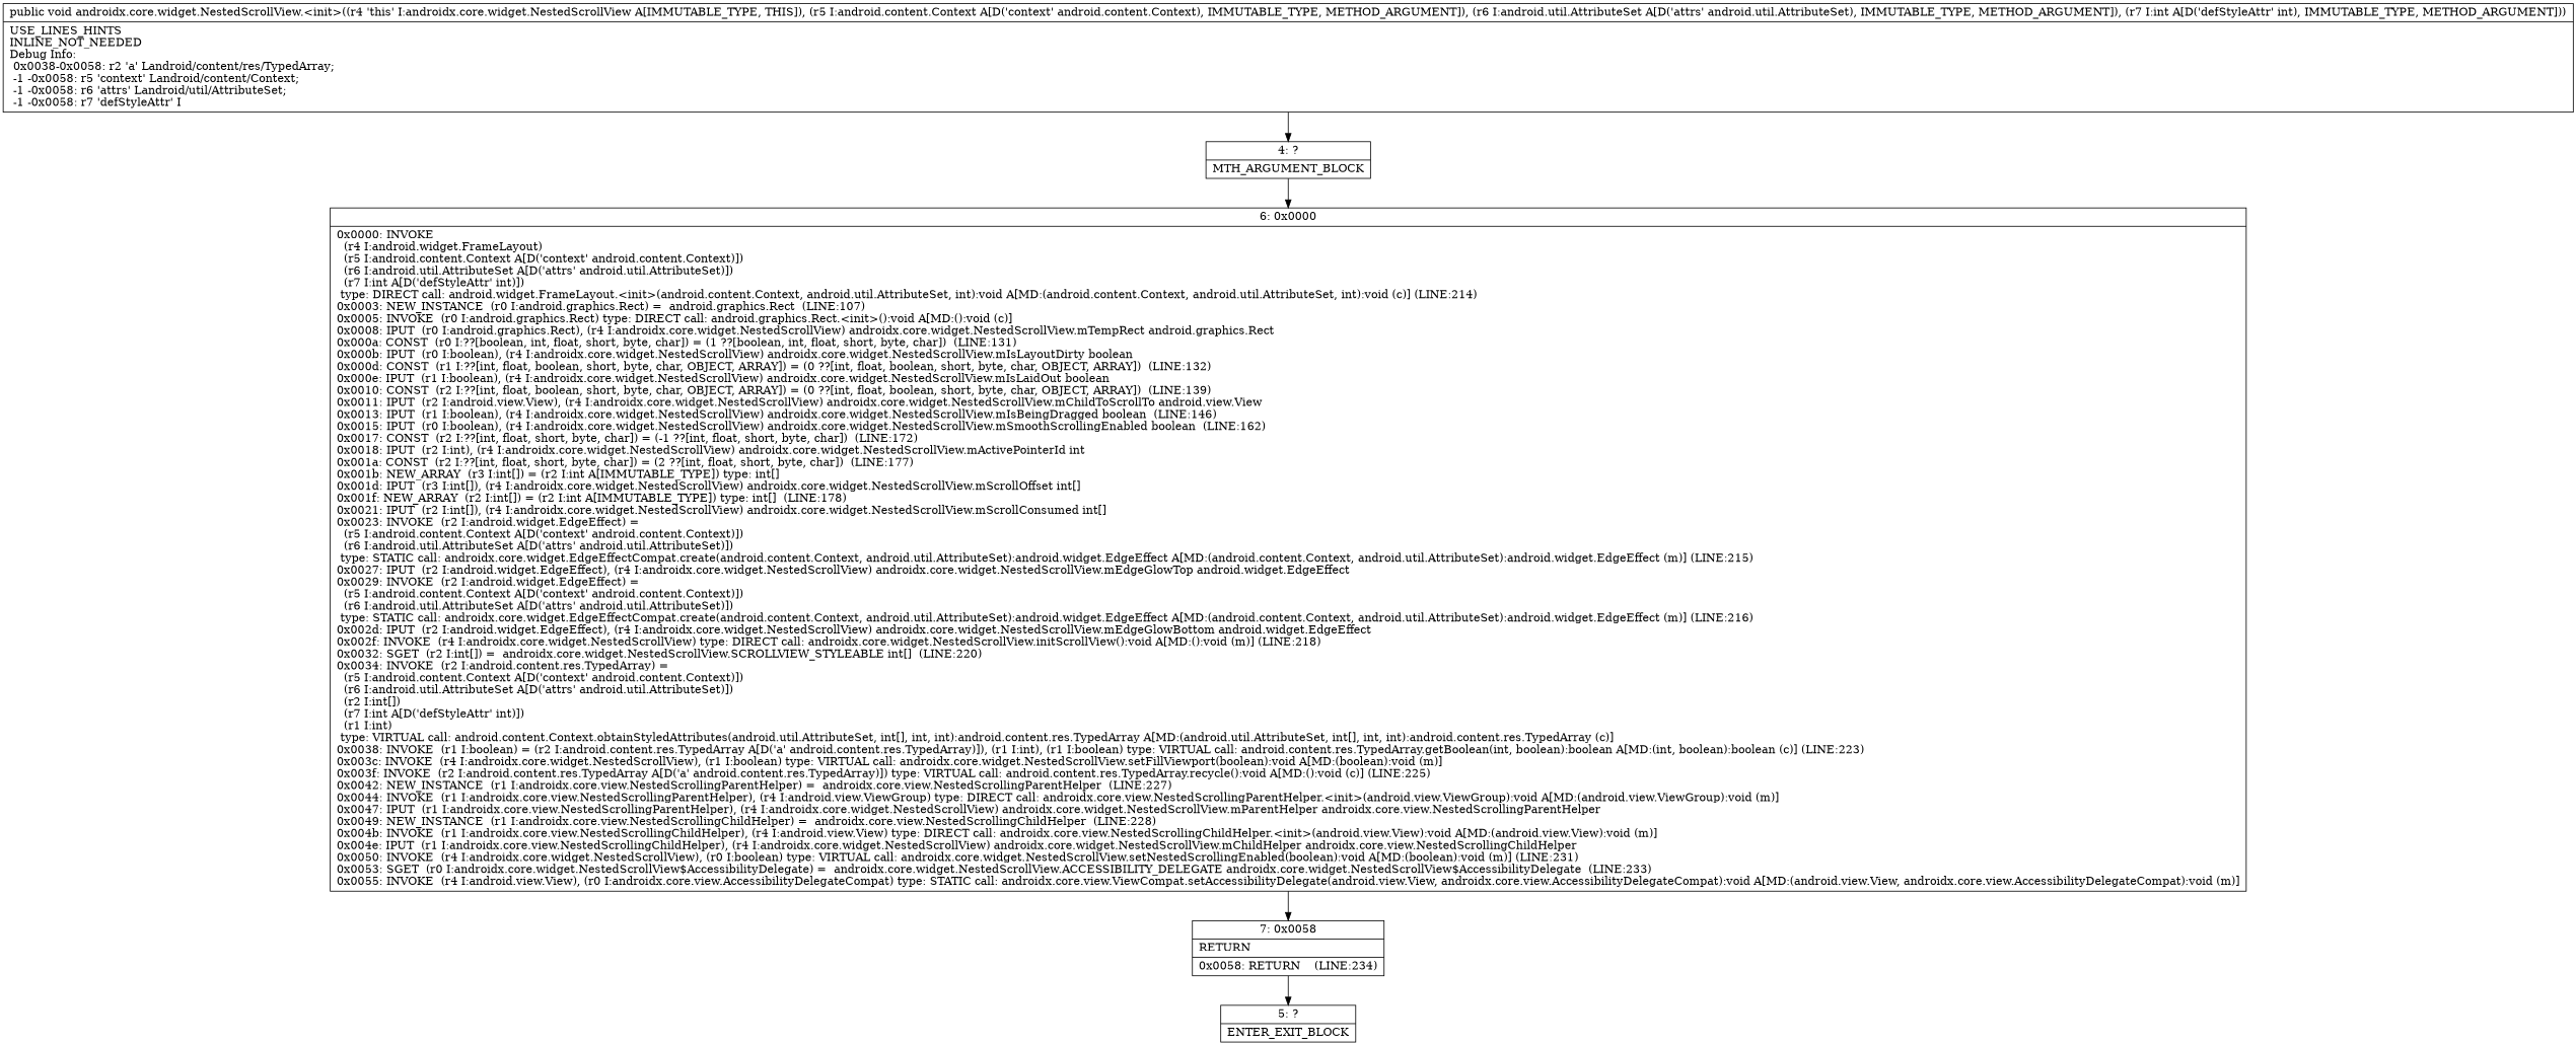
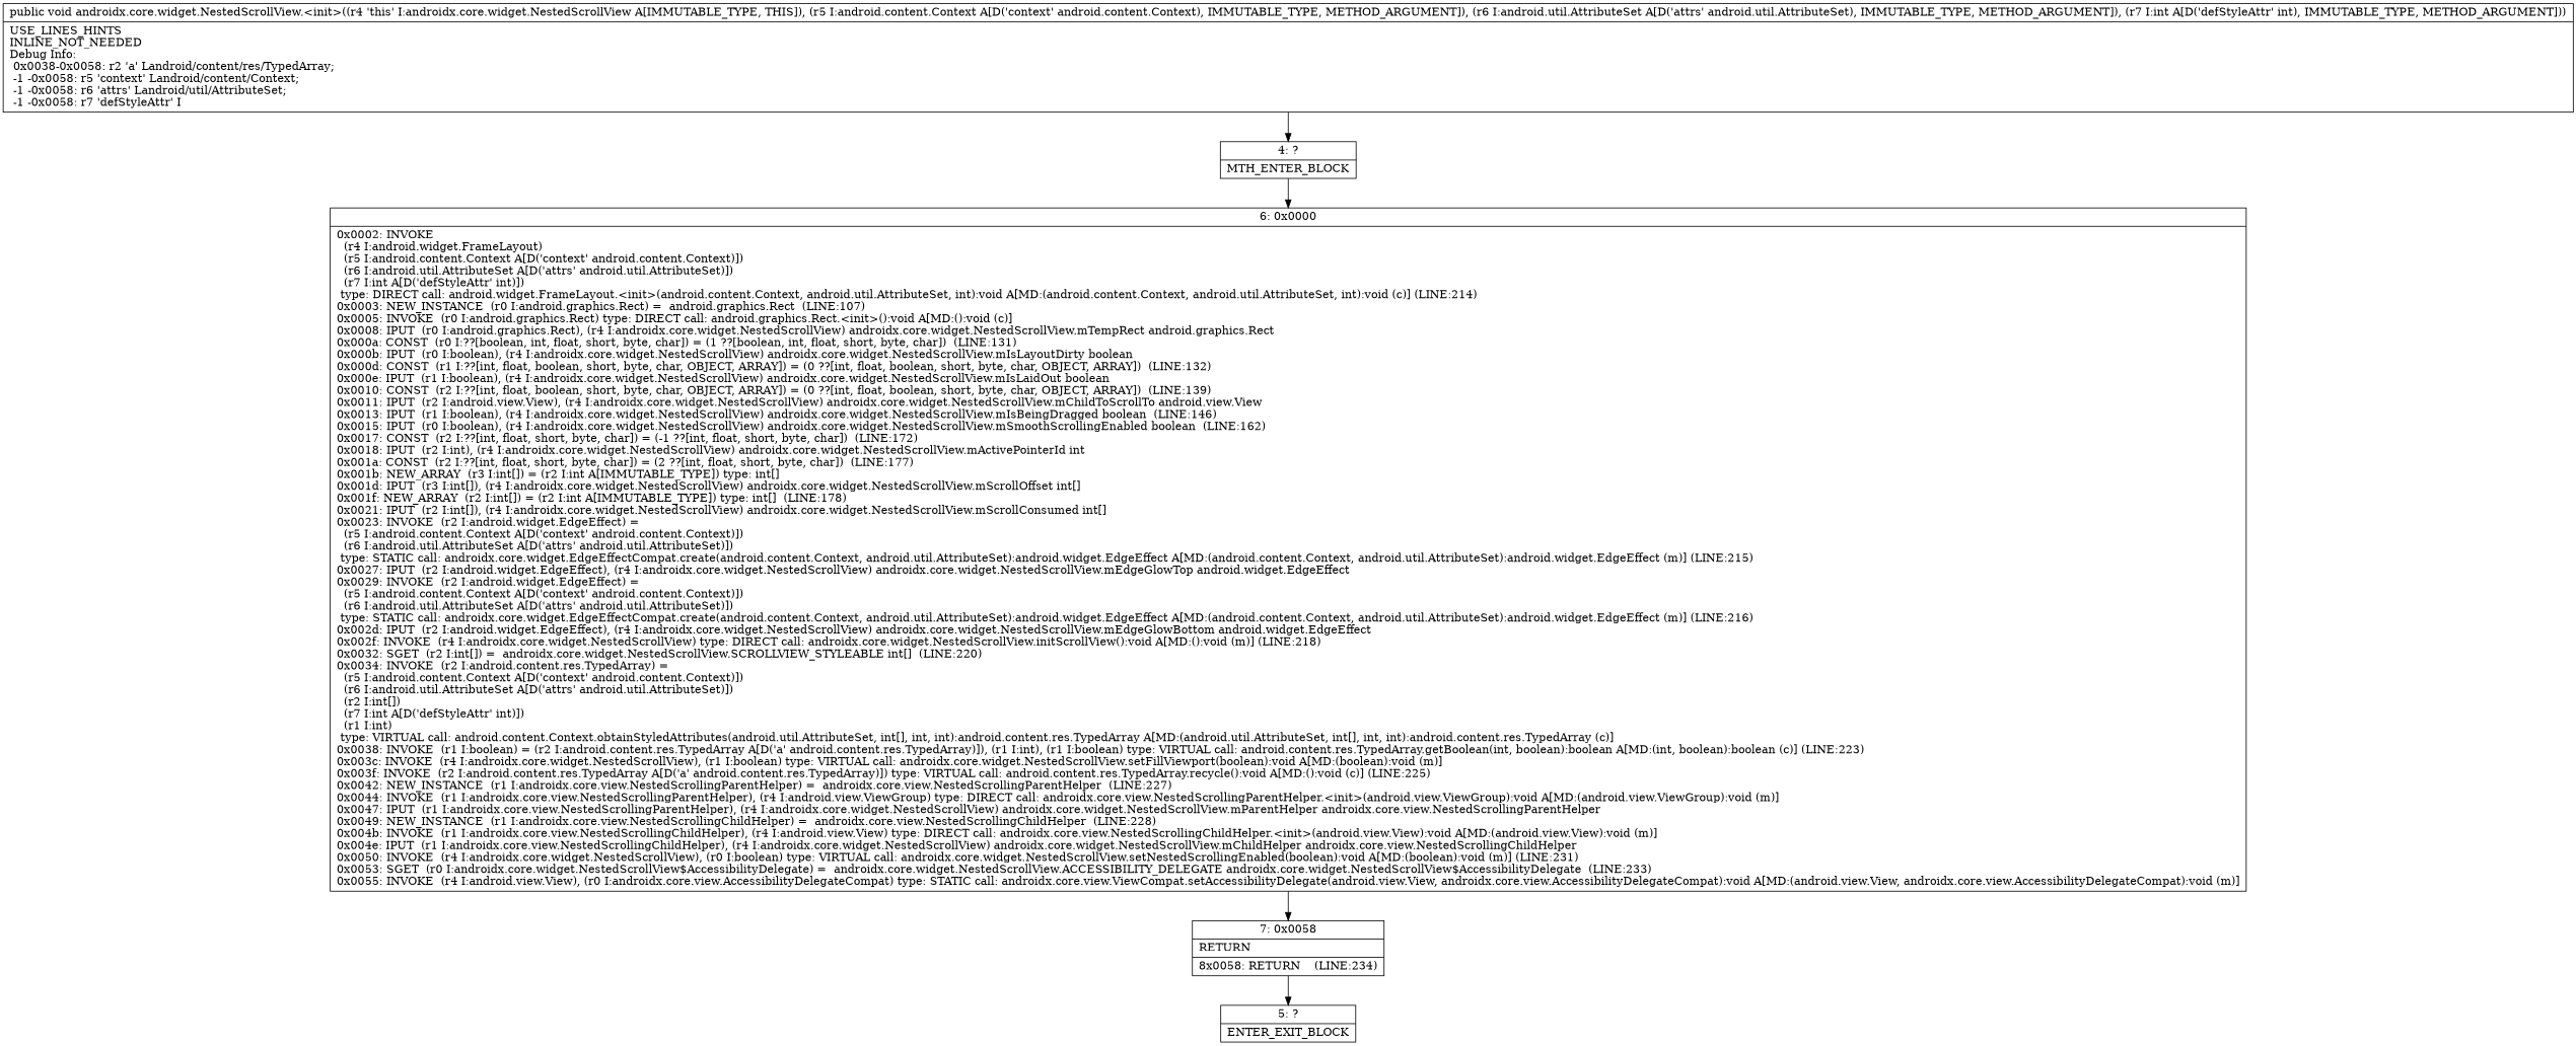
  digraph {
    node [shape=record]
-   n1 [label="{4\:\ ?|MTH_ARGUMENT_BLOCK\l}"]
-   n2 [label="{6\:\ 0x0000|0x0000: INVOKE  \l  (r4 I:android.widget.FrameLayout)\l  (r5 I:android.content.Context A[D('context' android.content.Context)])\l  (r6 I:android.util.AttributeSet A[D('attrs' android.util.AttributeSet)])\l  (r7 I:int A[D('defStyleAttr' int)])\l type: DIRECT call: android.widget.FrameLayout.\<init\>(android.content.Context, android.util.AttributeSet, int):void A[MD:(android.content.Context, android.util.AttributeSet, int):void (c)] (LINE:214)\l0x0003: NEW_INSTANCE  (r0 I:android.graphics.Rect) =  android.graphics.Rect  (LINE:107)\l0x0005: INVOKE  (r0 I:android.graphics.Rect) type: DIRECT call: android.graphics.Rect.\<init\>():void A[MD:():void (c)]\l0x0008: IPUT  (r0 I:android.graphics.Rect), (r4 I:androidx.core.widget.NestedScrollView) androidx.core.widget.NestedScrollView.mTempRect android.graphics.Rect \l0x000a: CONST  (r0 I:??[boolean, int, float, short, byte, char]) = (1 ??[boolean, int, float, short, byte, char])  (LINE:131)\l0x000b: IPUT  (r0 I:boolean), (r4 I:androidx.core.widget.NestedScrollView) androidx.core.widget.NestedScrollView.mIsLayoutDirty boolean \l0x000d: CONST  (r1 I:??[int, float, boolean, short, byte, char, OBJECT, ARRAY]) = (0 ??[int, float, boolean, short, byte, char, OBJECT, ARRAY])  (LINE:132)\l0x000e: IPUT  (r1 I:boolean), (r4 I:androidx.core.widget.NestedScrollView) androidx.core.widget.NestedScrollView.mIsLaidOut boolean \l0x0010: CONST  (r2 I:??[int, float, boolean, short, byte, char, OBJECT, ARRAY]) = (0 ??[int, float, boolean, short, byte, char, OBJECT, ARRAY])  (LINE:139)\l0x0011: IPUT  (r2 I:android.view.View), (r4 I:androidx.core.widget.NestedScrollView) androidx.core.widget.NestedScrollView.mChildToScrollTo android.view.View \l0x0013: IPUT  (r1 I:boolean), (r4 I:androidx.core.widget.NestedScrollView) androidx.core.widget.NestedScrollView.mIsBeingDragged boolean  (LINE:146)\l0x0015: IPUT  (r0 I:boolean), (r4 I:androidx.core.widget.NestedScrollView) androidx.core.widget.NestedScrollView.mSmoothScrollingEnabled boolean  (LINE:162)\l0x0017: CONST  (r2 I:??[int, float, short, byte, char]) = (\-1 ??[int, float, short, byte, char])  (LINE:172)\l0x0018: IPUT  (r2 I:int), (r4 I:androidx.core.widget.NestedScrollView) androidx.core.widget.NestedScrollView.mActivePointerId int \l0x001a: CONST  (r2 I:??[int, float, short, byte, char]) = (2 ??[int, float, short, byte, char])  (LINE:177)\l0x001b: NEW_ARRAY  (r3 I:int[]) = (r2 I:int A[IMMUTABLE_TYPE]) type: int[] \l0x001d: IPUT  (r3 I:int[]), (r4 I:androidx.core.widget.NestedScrollView) androidx.core.widget.NestedScrollView.mScrollOffset int[] \l0x001f: NEW_ARRAY  (r2 I:int[]) = (r2 I:int A[IMMUTABLE_TYPE]) type: int[]  (LINE:178)\l0x0021: IPUT  (r2 I:int[]), (r4 I:androidx.core.widget.NestedScrollView) androidx.core.widget.NestedScrollView.mScrollConsumed int[] \l0x0023: INVOKE  (r2 I:android.widget.EdgeEffect) = \l  (r5 I:android.content.Context A[D('context' android.content.Context)])\l  (r6 I:android.util.AttributeSet A[D('attrs' android.util.AttributeSet)])\l type: STATIC call: androidx.core.widget.EdgeEffectCompat.create(android.content.Context, android.util.AttributeSet):android.widget.EdgeEffect A[MD:(android.content.Context, android.util.AttributeSet):android.widget.EdgeEffect (m)] (LINE:215)\l0x0027: IPUT  (r2 I:android.widget.EdgeEffect), (r4 I:androidx.core.widget.NestedScrollView) androidx.core.widget.NestedScrollView.mEdgeGlowTop android.widget.EdgeEffect \l0x0029: INVOKE  (r2 I:android.widget.EdgeEffect) = \l  (r5 I:android.content.Context A[D('context' android.content.Context)])\l  (r6 I:android.util.AttributeSet A[D('attrs' android.util.AttributeSet)])\l type: STATIC call: androidx.core.widget.EdgeEffectCompat.create(android.content.Context, android.util.AttributeSet):android.widget.EdgeEffect A[MD:(android.content.Context, android.util.AttributeSet):android.widget.EdgeEffect (m)] (LINE:216)\l0x002d: IPUT  (r2 I:android.widget.EdgeEffect), (r4 I:androidx.core.widget.NestedScrollView) androidx.core.widget.NestedScrollView.mEdgeGlowBottom android.widget.EdgeEffect \l0x002f: INVOKE  (r4 I:androidx.core.widget.NestedScrollView) type: DIRECT call: androidx.core.widget.NestedScrollView.initScrollView():void A[MD:():void (m)] (LINE:218)\l0x0032: SGET  (r2 I:int[]) =  androidx.core.widget.NestedScrollView.SCROLLVIEW_STYLEABLE int[]  (LINE:220)\l0x0034: INVOKE  (r2 I:android.content.res.TypedArray) = \l  (r5 I:android.content.Context A[D('context' android.content.Context)])\l  (r6 I:android.util.AttributeSet A[D('attrs' android.util.AttributeSet)])\l  (r2 I:int[])\l  (r7 I:int A[D('defStyleAttr' int)])\l  (r1 I:int)\l type: VIRTUAL call: android.content.Context.obtainStyledAttributes(android.util.AttributeSet, int[], int, int):android.content.res.TypedArray A[MD:(android.util.AttributeSet, int[], int, int):android.content.res.TypedArray (c)]\l0x0038: INVOKE  (r1 I:boolean) = (r2 I:android.content.res.TypedArray A[D('a' android.content.res.TypedArray)]), (r1 I:int), (r1 I:boolean) type: VIRTUAL call: android.content.res.TypedArray.getBoolean(int, boolean):boolean A[MD:(int, boolean):boolean (c)] (LINE:223)\l0x003c: INVOKE  (r4 I:androidx.core.widget.NestedScrollView), (r1 I:boolean) type: VIRTUAL call: androidx.core.widget.NestedScrollView.setFillViewport(boolean):void A[MD:(boolean):void (m)]\l0x003f: INVOKE  (r2 I:android.content.res.TypedArray A[D('a' android.content.res.TypedArray)]) type: VIRTUAL call: android.content.res.TypedArray.recycle():void A[MD:():void (c)] (LINE:225)\l0x0042: NEW_INSTANCE  (r1 I:androidx.core.view.NestedScrollingParentHelper) =  androidx.core.view.NestedScrollingParentHelper  (LINE:227)\l0x0044: INVOKE  (r1 I:androidx.core.view.NestedScrollingParentHelper), (r4 I:android.view.ViewGroup) type: DIRECT call: androidx.core.view.NestedScrollingParentHelper.\<init\>(android.view.ViewGroup):void A[MD:(android.view.ViewGroup):void (m)]\l0x0047: IPUT  (r1 I:androidx.core.view.NestedScrollingParentHelper), (r4 I:androidx.core.widget.NestedScrollView) androidx.core.widget.NestedScrollView.mParentHelper androidx.core.view.NestedScrollingParentHelper \l0x0049: NEW_INSTANCE  (r1 I:androidx.core.view.NestedScrollingChildHelper) =  androidx.core.view.NestedScrollingChildHelper  (LINE:228)\l0x004b: INVOKE  (r1 I:androidx.core.view.NestedScrollingChildHelper), (r4 I:android.view.View) type: DIRECT call: androidx.core.view.NestedScrollingChildHelper.\<init\>(android.view.View):void A[MD:(android.view.View):void (m)]\l0x004e: IPUT  (r1 I:androidx.core.view.NestedScrollingChildHelper), (r4 I:androidx.core.widget.NestedScrollView) androidx.core.widget.NestedScrollView.mChildHelper androidx.core.view.NestedScrollingChildHelper \l0x0050: INVOKE  (r4 I:androidx.core.widget.NestedScrollView), (r0 I:boolean) type: VIRTUAL call: androidx.core.widget.NestedScrollView.setNestedScrollingEnabled(boolean):void A[MD:(boolean):void (m)] (LINE:231)\l0x0053: SGET  (r0 I:androidx.core.widget.NestedScrollView$AccessibilityDelegate) =  androidx.core.widget.NestedScrollView.ACCESSIBILITY_DELEGATE androidx.core.widget.NestedScrollView$AccessibilityDelegate  (LINE:233)\l0x0055: INVOKE  (r4 I:android.view.View), (r0 I:androidx.core.view.AccessibilityDelegateCompat) type: STATIC call: androidx.core.view.ViewCompat.setAccessibilityDelegate(android.view.View, androidx.core.view.AccessibilityDelegateCompat):void A[MD:(android.view.View, androidx.core.view.AccessibilityDelegateCompat):void (m)]\l}"]
-   n3 [label="{7\:\ 0x0058|RETURN\l|0x0058: RETURN    (LINE:234)\l}"]
+   n1 [label="{4\:\ ?|MTH_ENTER_BLOCK\l}"]
+   n2 [label="{6\:\ 0x0000|0x0002: INVOKE  \l  (r4 I:android.widget.FrameLayout)\l  (r5 I:android.content.Context A[D('context' android.content.Context)])\l  (r6 I:android.util.AttributeSet A[D('attrs' android.util.AttributeSet)])\l  (r7 I:int A[D('defStyleAttr' int)])\l type: DIRECT call: android.widget.FrameLayout.\<init\>(android.content.Context, android.util.AttributeSet, int):void A[MD:(android.content.Context, android.util.AttributeSet, int):void (c)] (LINE:214)\l0x0003: NEW_INSTANCE  (r0 I:android.graphics.Rect) =  android.graphics.Rect  (LINE:107)\l0x0005: INVOKE  (r0 I:android.graphics.Rect) type: DIRECT call: android.graphics.Rect.\<init\>():void A[MD:():void (c)]\l0x0008: IPUT  (r0 I:android.graphics.Rect), (r4 I:androidx.core.widget.NestedScrollView) androidx.core.widget.NestedScrollView.mTempRect android.graphics.Rect \l0x000a: CONST  (r0 I:??[boolean, int, float, short, byte, char]) = (1 ??[boolean, int, float, short, byte, char])  (LINE:131)\l0x000b: IPUT  (r0 I:boolean), (r4 I:androidx.core.widget.NestedScrollView) androidx.core.widget.NestedScrollView.mIsLayoutDirty boolean \l0x000d: CONST  (r1 I:??[int, float, boolean, short, byte, char, OBJECT, ARRAY]) = (0 ??[int, float, boolean, short, byte, char, OBJECT, ARRAY])  (LINE:132)\l0x000e: IPUT  (r1 I:boolean), (r4 I:androidx.core.widget.NestedScrollView) androidx.core.widget.NestedScrollView.mIsLaidOut boolean \l0x0010: CONST  (r2 I:??[int, float, boolean, short, byte, char, OBJECT, ARRAY]) = (0 ??[int, float, boolean, short, byte, char, OBJECT, ARRAY])  (LINE:139)\l0x0011: IPUT  (r2 I:android.view.View), (r4 I:androidx.core.widget.NestedScrollView) androidx.core.widget.NestedScrollView.mChildToScrollTo android.view.View \l0x0013: IPUT  (r1 I:boolean), (r4 I:androidx.core.widget.NestedScrollView) androidx.core.widget.NestedScrollView.mIsBeingDragged boolean  (LINE:146)\l0x0015: IPUT  (r0 I:boolean), (r4 I:androidx.core.widget.NestedScrollView) androidx.core.widget.NestedScrollView.mSmoothScrollingEnabled boolean  (LINE:162)\l0x0017: CONST  (r2 I:??[int, float, short, byte, char]) = (\-1 ??[int, float, short, byte, char])  (LINE:172)\l0x0018: IPUT  (r2 I:int), (r4 I:androidx.core.widget.NestedScrollView) androidx.core.widget.NestedScrollView.mActivePointerId int \l0x001a: CONST  (r2 I:??[int, float, short, byte, char]) = (2 ??[int, float, short, byte, char])  (LINE:177)\l0x001b: NEW_ARRAY  (r3 I:int[]) = (r2 I:int A[IMMUTABLE_TYPE]) type: int[] \l0x001d: IPUT  (r3 I:int[]), (r4 I:androidx.core.widget.NestedScrollView) androidx.core.widget.NestedScrollView.mScrollOffset int[] \l0x001f: NEW_ARRAY  (r2 I:int[]) = (r2 I:int A[IMMUTABLE_TYPE]) type: int[]  (LINE:178)\l0x0021: IPUT  (r2 I:int[]), (r4 I:androidx.core.widget.NestedScrollView) androidx.core.widget.NestedScrollView.mScrollConsumed int[] \l0x0023: INVOKE  (r2 I:android.widget.EdgeEffect) = \l  (r5 I:android.content.Context A[D('context' android.content.Context)])\l  (r6 I:android.util.AttributeSet A[D('attrs' android.util.AttributeSet)])\l type: STATIC call: androidx.core.widget.EdgeEffectCompat.create(android.content.Context, android.util.AttributeSet):android.widget.EdgeEffect A[MD:(android.content.Context, android.util.AttributeSet):android.widget.EdgeEffect (m)] (LINE:215)\l0x0027: IPUT  (r2 I:android.widget.EdgeEffect), (r4 I:androidx.core.widget.NestedScrollView) androidx.core.widget.NestedScrollView.mEdgeGlowTop android.widget.EdgeEffect \l0x0029: INVOKE  (r2 I:android.widget.EdgeEffect) = \l  (r5 I:android.content.Context A[D('context' android.content.Context)])\l  (r6 I:android.util.AttributeSet A[D('attrs' android.util.AttributeSet)])\l type: STATIC call: androidx.core.widget.EdgeEffectCompat.create(android.content.Context, android.util.AttributeSet):android.widget.EdgeEffect A[MD:(android.content.Context, android.util.AttributeSet):android.widget.EdgeEffect (m)] (LINE:216)\l0x002d: IPUT  (r2 I:android.widget.EdgeEffect), (r4 I:androidx.core.widget.NestedScrollView) androidx.core.widget.NestedScrollView.mEdgeGlowBottom android.widget.EdgeEffect \l0x002f: INVOKE  (r4 I:androidx.core.widget.NestedScrollView) type: DIRECT call: androidx.core.widget.NestedScrollView.initScrollView():void A[MD:():void (m)] (LINE:218)\l0x0032: SGET  (r2 I:int[]) =  androidx.core.widget.NestedScrollView.SCROLLVIEW_STYLEABLE int[]  (LINE:220)\l0x0034: INVOKE  (r2 I:android.content.res.TypedArray) = \l  (r5 I:android.content.Context A[D('context' android.content.Context)])\l  (r6 I:android.util.AttributeSet A[D('attrs' android.util.AttributeSet)])\l  (r2 I:int[])\l  (r7 I:int A[D('defStyleAttr' int)])\l  (r1 I:int)\l type: VIRTUAL call: android.content.Context.obtainStyledAttributes(android.util.AttributeSet, int[], int, int):android.content.res.TypedArray A[MD:(android.util.AttributeSet, int[], int, int):android.content.res.TypedArray (c)]\l0x0038: INVOKE  (r1 I:boolean) = (r2 I:android.content.res.TypedArray A[D('a' android.content.res.TypedArray)]), (r1 I:int), (r1 I:boolean) type: VIRTUAL call: android.content.res.TypedArray.getBoolean(int, boolean):boolean A[MD:(int, boolean):boolean (c)] (LINE:223)\l0x003c: INVOKE  (r4 I:androidx.core.widget.NestedScrollView), (r1 I:boolean) type: VIRTUAL call: androidx.core.widget.NestedScrollView.setFillViewport(boolean):void A[MD:(boolean):void (m)]\l0x003f: INVOKE  (r2 I:android.content.res.TypedArray A[D('a' android.content.res.TypedArray)]) type: VIRTUAL call: android.content.res.TypedArray.recycle():void A[MD:():void (c)] (LINE:225)\l0x0042: NEW_INSTANCE  (r1 I:androidx.core.view.NestedScrollingParentHelper) =  androidx.core.view.NestedScrollingParentHelper  (LINE:227)\l0x0044: INVOKE  (r1 I:androidx.core.view.NestedScrollingParentHelper), (r4 I:android.view.ViewGroup) type: DIRECT call: androidx.core.view.NestedScrollingParentHelper.\<init\>(android.view.ViewGroup):void A[MD:(android.view.ViewGroup):void (m)]\l0x0047: IPUT  (r1 I:androidx.core.view.NestedScrollingParentHelper), (r4 I:androidx.core.widget.NestedScrollView) androidx.core.widget.NestedScrollView.mParentHelper androidx.core.view.NestedScrollingParentHelper \l0x0049: NEW_INSTANCE  (r1 I:androidx.core.view.NestedScrollingChildHelper) =  androidx.core.view.NestedScrollingChildHelper  (LINE:228)\l0x004b: INVOKE  (r1 I:androidx.core.view.NestedScrollingChildHelper), (r4 I:android.view.View) type: DIRECT call: androidx.core.view.NestedScrollingChildHelper.\<init\>(android.view.View):void A[MD:(android.view.View):void (m)]\l0x004e: IPUT  (r1 I:androidx.core.view.NestedScrollingChildHelper), (r4 I:androidx.core.widget.NestedScrollView) androidx.core.widget.NestedScrollView.mChildHelper androidx.core.view.NestedScrollingChildHelper \l0x0050: INVOKE  (r4 I:androidx.core.widget.NestedScrollView), (r0 I:boolean) type: VIRTUAL call: androidx.core.widget.NestedScrollView.setNestedScrollingEnabled(boolean):void A[MD:(boolean):void (m)] (LINE:231)\l0x0053: SGET  (r0 I:androidx.core.widget.NestedScrollView$AccessibilityDelegate) =  androidx.core.widget.NestedScrollView.ACCESSIBILITY_DELEGATE androidx.core.widget.NestedScrollView$AccessibilityDelegate  (LINE:233)\l0x0055: INVOKE  (r4 I:android.view.View), (r0 I:androidx.core.view.AccessibilityDelegateCompat) type: STATIC call: androidx.core.view.ViewCompat.setAccessibilityDelegate(android.view.View, androidx.core.view.AccessibilityDelegateCompat):void A[MD:(android.view.View, androidx.core.view.AccessibilityDelegateCompat):void (m)]\l}"]
+   n3 [label="{7\:\ 0x0058|RETURN\l|8x0058: RETURN    (LINE:234)\l}"]
    n4 [label="{5\:\ ?|ENTER_EXIT_BLOCK\l}"]
    n5 [label="{public void androidx.core.widget.NestedScrollView.\<init\>((r4 'this' I:androidx.core.widget.NestedScrollView A[IMMUTABLE_TYPE, THIS]), (r5 I:android.content.Context A[D('context' android.content.Context), IMMUTABLE_TYPE, METHOD_ARGUMENT]), (r6 I:android.util.AttributeSet A[D('attrs' android.util.AttributeSet), IMMUTABLE_TYPE, METHOD_ARGUMENT]), (r7 I:int A[D('defStyleAttr' int), IMMUTABLE_TYPE, METHOD_ARGUMENT]))  | USE_LINES_HINTS\lINLINE_NOT_NEEDED\lDebug Info:\l  0x0038\-0x0058: r2 'a' Landroid\/content\/res\/TypedArray;\l  \-1 \-0x0058: r5 'context' Landroid\/content\/Context;\l  \-1 \-0x0058: r6 'attrs' Landroid\/util\/AttributeSet;\l  \-1 \-0x0058: r7 'defStyleAttr' I\l}"]
    n1 -> n2
    n2 -> n3
    n3 -> n4
    n5 -> n1
  }
